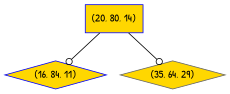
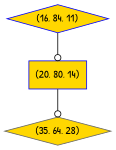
  digraph {
    fontname="Patrick Hand"
    node [color=blue fillcolor=gold fontname="Patrick Hand" shape=diamond style=filled]
    edge [arrowhead=odot fontname="Patrick Hand"]
    "(16, 84, 11)"
    "(20, 80, 14)" [shape=box]
-   "(35, 64, 29)" [color=gray40]
-   "(20, 80, 14)" -> "(16, 84, 11)"
+   "(35, 64, 29)" [color=gray40 label="(35, 64, 28)"]
+   "(16, 84, 11)" -> "(20, 80, 14)"
    "(20, 80, 14)" -> "(35, 64, 29)"
  }
